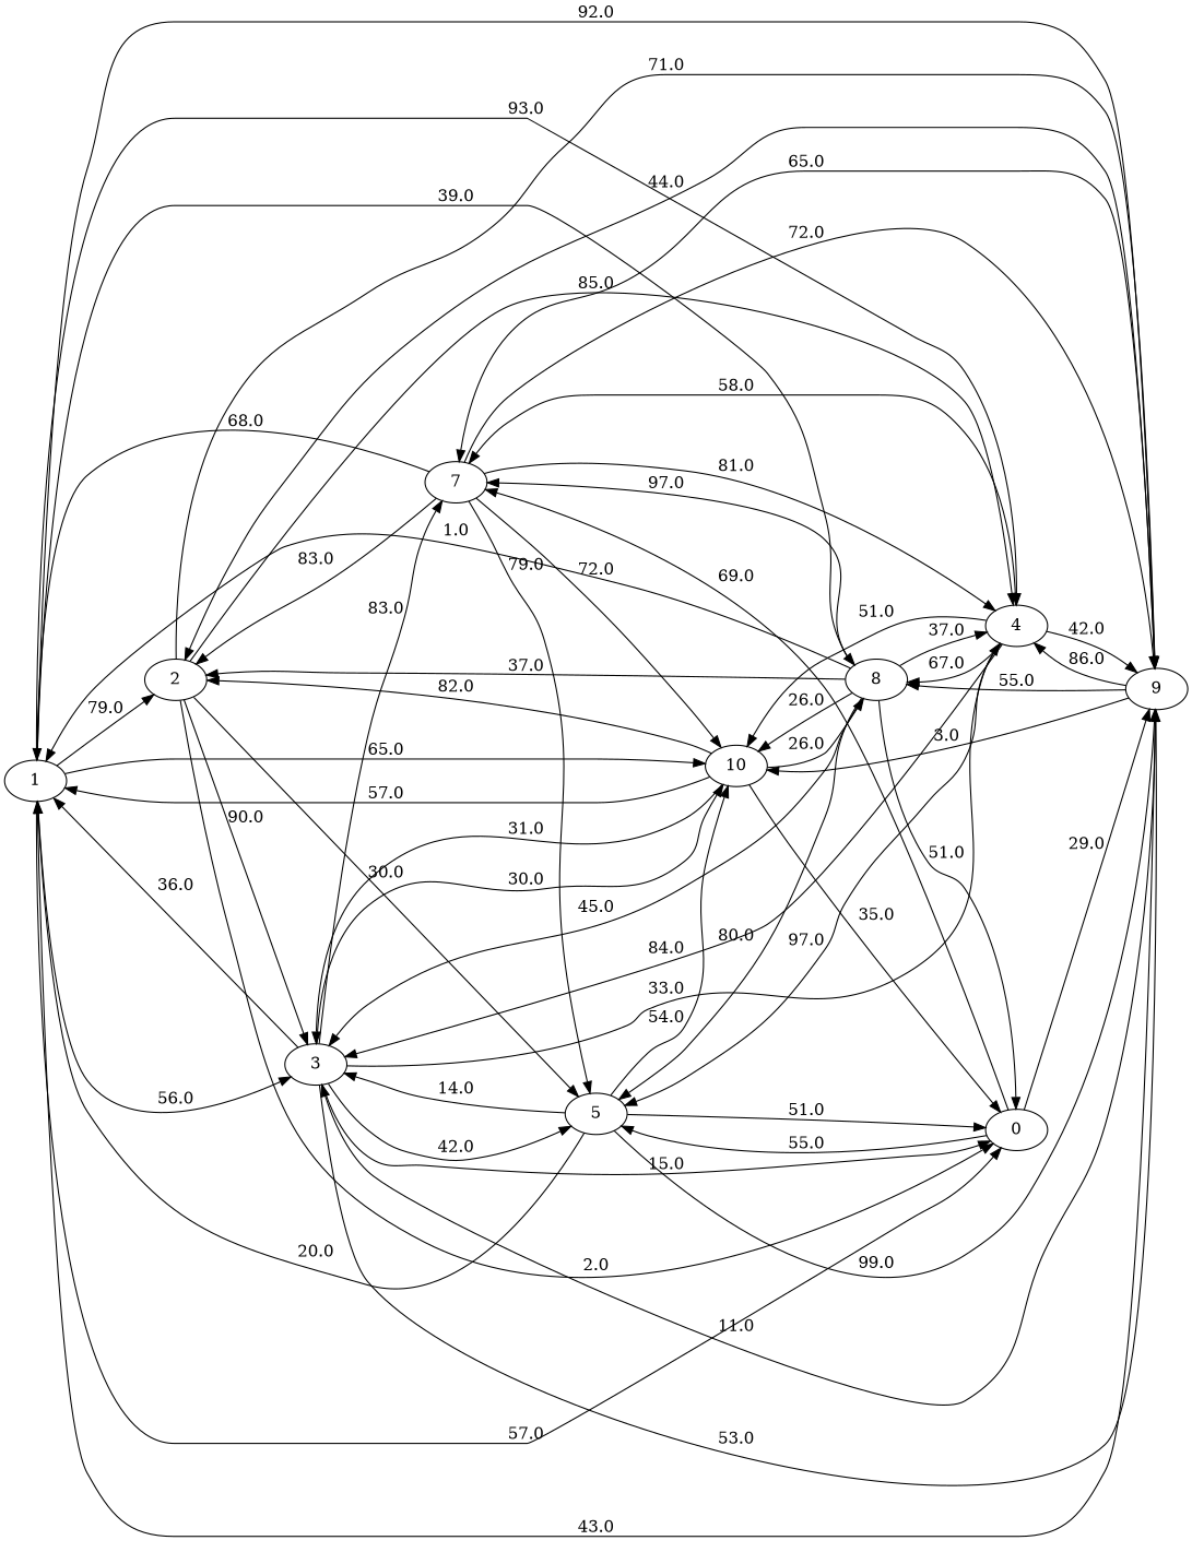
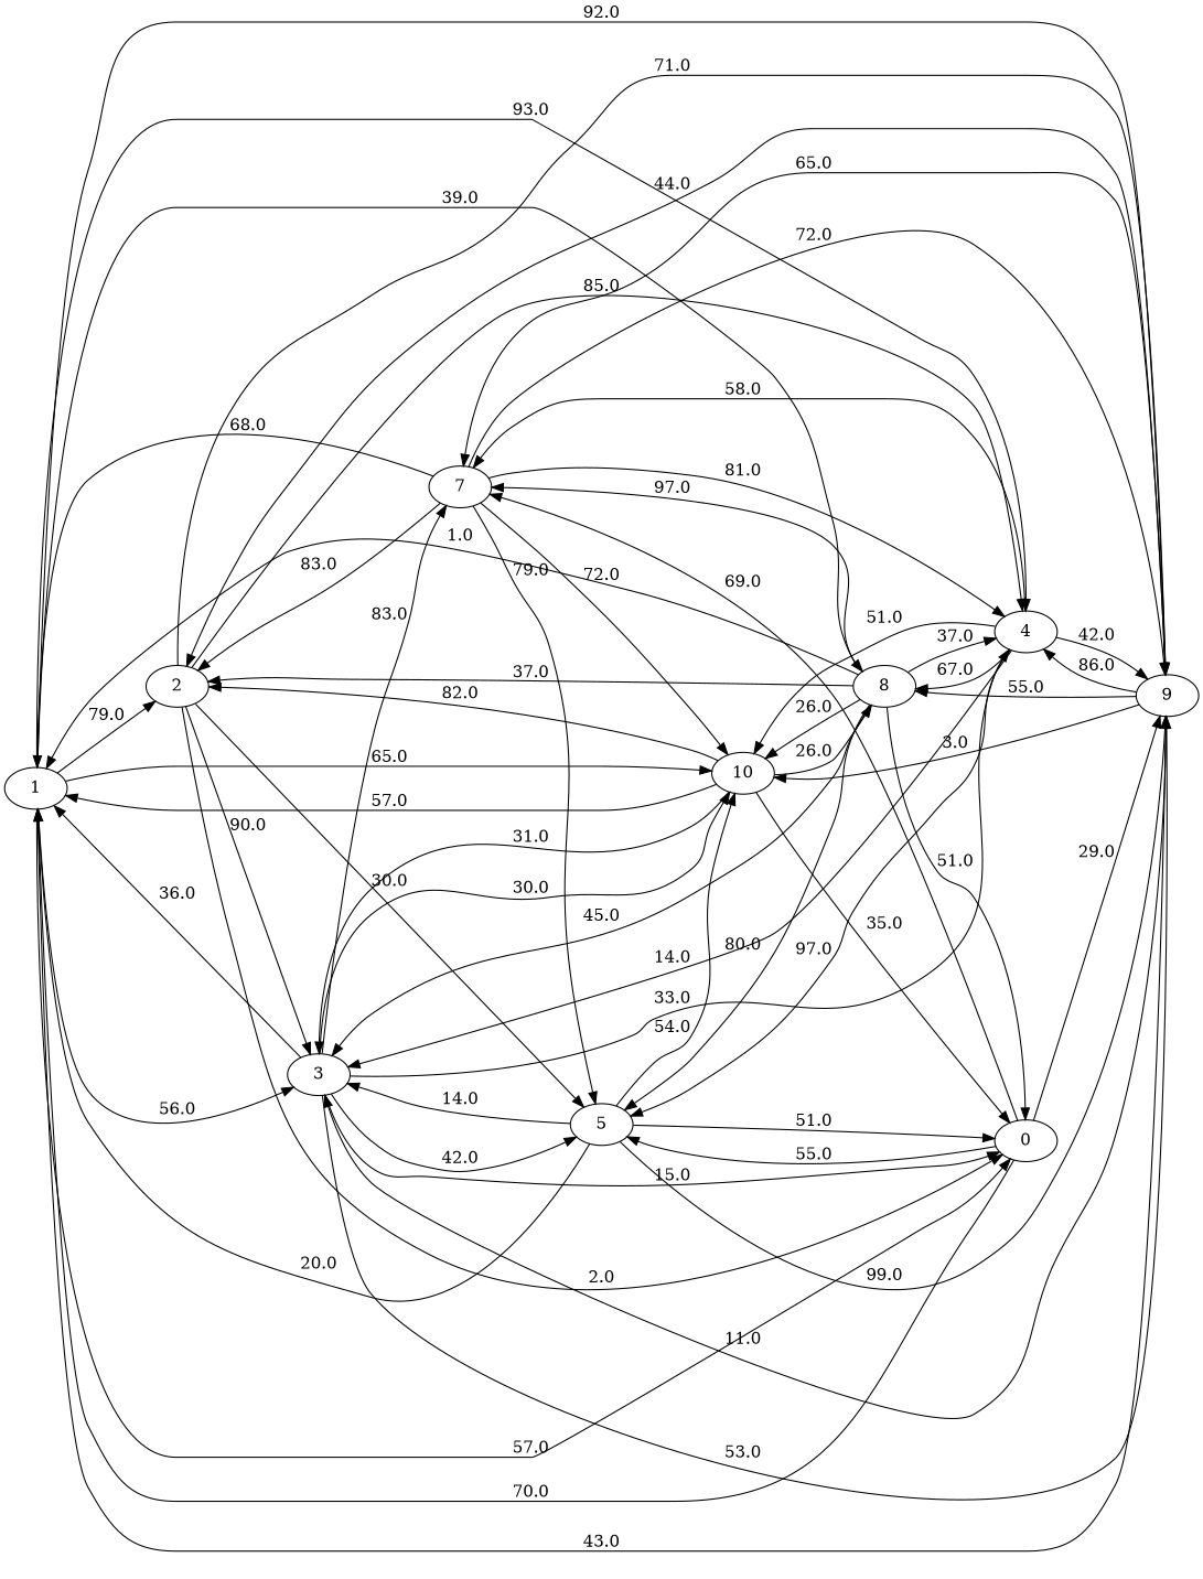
  strict digraph {
    rankdir=LR
    n1 [label=1]
    n2 [label=2]
    n3 [label=3]
    n4 [label=0]
    n5 [label=8]
    n6 [label=9]
    n7 [label=10]
    n8 [label=4]
    n9 [label=5]
    n10 [label=7]
    n1 -> n2 [label=79.0]
    n1 -> n3 [label=56.0]
    n1 -> n4 [label=57.0]
    n1 -> n5 [label=39.0]
    n1 -> n6 [label=92.0]
    n1 -> n7 [label=65.0]
    n1 -> n8 [label=93.0]
    n2 -> n3 [label=90.0]
    n2 -> n4 [label=2.0]
    n2 -> n6 [label=71.0]
    n2 -> n8 [label=85.0]
    n2 -> n9 [label=30.0]
    n3 -> n1 [label=36.0]
    n3 -> n4 [label=15.0]
    n3 -> n6 [label=53.0]
    n3 -> n7 [label=30.0]
    n3 -> n8 [label=33.0]
    n3 -> n9 [label=42.0]
    n3 -> n10 [label=83.0]
+   n4 -> n1 [label=70.0]
    n4 -> n6 [label=29.0]
    n4 -> n9 [label=55.0]
    n4 -> n10 [label=69.0]
    n5 -> n1 [label=1.0]
    n5 -> n2 [label=37.0]
    n5 -> n3 [label=45.0]
    n5 -> n4 [label=51.0]
    n5 -> n7 [label=26.0]
    n5 -> n8 [label=37.0]
    n5 -> n9 [label=80.0]
    n5 -> n10 [label=97.0]
    n6 -> n1 [label=43.0]
    n6 -> n2 [label=44.0]
    n6 -> n3 [label=11.0]
    n6 -> n5 [label=55.0]
    n6 -> n7 [label=3.0]
    n6 -> n8 [label=86.0]
    n6 -> n10 [label=65.0]
    n7 -> n1 [label=57.0]
    n7 -> n2 [label=82.0]
    n7 -> n3 [label=31.0]
    n7 -> n4 [label=35.0]
    n7 -> n5 [label=26.0]
-   n8 -> n3 [label=84.0]
+   n8 -> n3 [label=14.0]
    n8 -> n5 [label=67.0]
    n8 -> n6 [label=42.0]
    n8 -> n7 [label=51.0]
    n8 -> n9 [label=97.0]
    n8 -> n10 [label=58.0]
    n9 -> n1 [label=20.0]
    n9 -> n3 [label=14.0]
    n9 -> n4 [label=51.0]
    n9 -> n6 [label=99.0]
    n9 -> n7 [label=54.0]
    n10 -> n1 [label=68.0]
    n10 -> n2 [label=83.0]
    n10 -> n6 [label=72.0]
    n10 -> n7 [label=72.0]
    n10 -> n8 [label=81.0]
    n10 -> n9 [label=79.0]
  }
